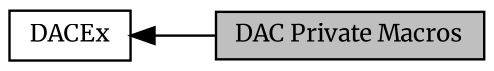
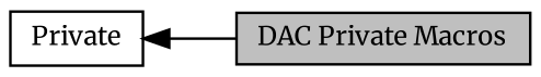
  digraph {
    rankdir=LR
    fontname=Merriweather
    node [color=black fontname=Merriweather fontsize=10 shape=record style=filled]
-   n1 [fillcolor=white height=0.2 label=DACEx width=0.4]
+   n1 [fillcolor=white height=0.2 label=Private width=0.4]
    n2 [fillcolor=grey75 fontcolor=black height=0.2 label="DAC Private Macros" width=0.4]
    n1 -> n2 [dir=back fontname=Merriweather fontsize=10 labelfontname=Helvetica labelfontsize=10 shape=plaintext style=solid]
  }
